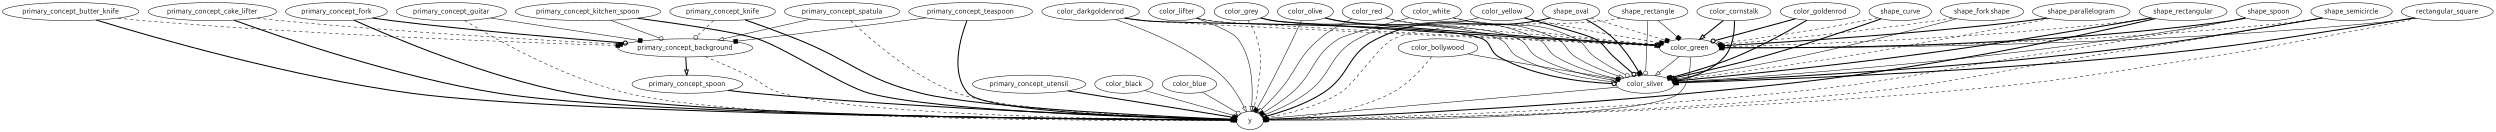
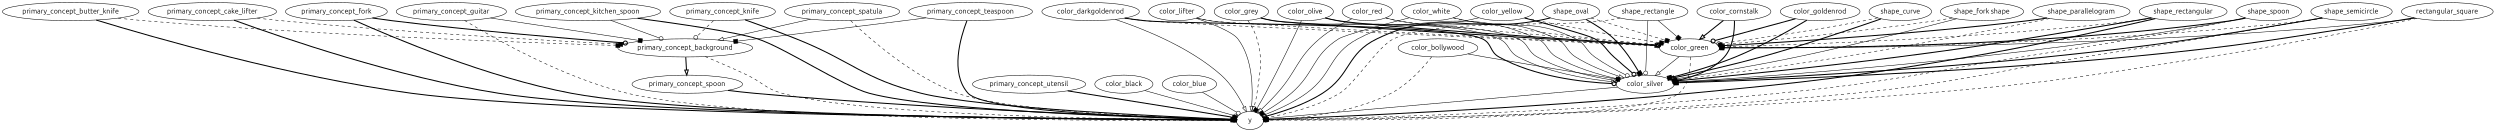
  strict digraph {
    fontname=Ubuntu
    node [fontname=Ubuntu]
    edge [arrowhead=box fontname=Ubuntu style=bold]
    primary_concept_background
    y
    primary_concept_spoon
    primary_concept_butter_knife
    primary_concept_cake_lifter
    primary_concept_fork
    primary_concept_guitar
    primary_concept_kitchen_spoon
    primary_concept_knife
    primary_concept_spatula
    primary_concept_teaspoon
    primary_concept_utensil
    color_black
    color_blue
    color_bollywood
    color_silver
    color_darkgoldenrod
    color_green
    n19 [label=color_lifter]
    color_grey
    color_olive
    color_red
    color_white
    color_yellow
    shape_oval
    shape_rectangle
    shape_rectangular
    shape_semicircle
    shape_spoon
    n30 [label=rectangular_square]
    color_cornstalk
    color_goldenrod
    shape_curve
    "shape_fork shape"
    shape_parallelogram
    primary_concept_background -> y [arrowhead=onormal style=dashed]
    primary_concept_background -> primary_concept_spoon [arrowhead=onormal]
    primary_concept_spoon -> y
    primary_concept_butter_knife -> primary_concept_background [style=dashed]
    primary_concept_butter_knife -> y
    primary_concept_cake_lifter -> primary_concept_background [style=dashed]
    primary_concept_cake_lifter -> y [arrowhead=onormal]
    primary_concept_fork -> primary_concept_background [arrowhead=odot]
    primary_concept_fork -> y [arrowhead=onormal]
    primary_concept_guitar -> primary_concept_background [style=solid]
    primary_concept_guitar -> y [arrowhead=odot style=dashed]
    primary_concept_kitchen_spoon -> primary_concept_background [arrowhead=odot style=solid]
    primary_concept_kitchen_spoon -> y [arrowhead=onormal]
    primary_concept_knife -> primary_concept_background [arrowhead=odot style=dashed]
    primary_concept_knife -> y [arrowhead=odot]
    primary_concept_spatula -> primary_concept_background [arrowhead=onormal style=solid]
    primary_concept_spatula -> y [arrowhead=onormal style=dashed]
    primary_concept_teaspoon -> primary_concept_background [style=solid]
    primary_concept_teaspoon -> y [arrowhead=onormal]
    primary_concept_utensil -> y
    color_black -> y [arrowhead=odot style=solid]
    color_blue -> y [arrowhead=odot style=solid]
    color_bollywood -> y [arrowhead=odot style=dashed]
    color_bollywood -> color_silver [style=solid]
    color_silver -> y [style=solid]
    color_darkgoldenrod -> y [arrowhead=onormal style=solid]
    color_darkgoldenrod -> color_silver [arrowhead=odot]
    color_darkgoldenrod -> color_green [arrowhead=odot style=dashed]
-   color_green -> y [arrowhead=odot style=solid]
+   color_green -> y [arrowhead=odot style=dashed]
    color_green -> color_silver [arrowhead=onormal style=solid]
    n19 -> y [arrowhead=onormal style=solid]
    n19 -> color_silver [arrowhead=onormal style=solid]
    n19 -> color_green [arrowhead=onormal style=dashed]
    color_grey -> y [arrowhead=onormal style=dashed]
    color_grey -> color_silver [arrowhead=odot style=solid]
    color_grey -> color_green [arrowhead=onormal]
    color_olive -> y [style=solid]
    color_olive -> color_silver [arrowhead=odot style=solid]
    color_olive -> color_green [arrowhead=odot]
    color_red -> y [arrowhead=onormal style=solid]
    color_red -> color_silver [arrowhead=onormal style=solid]
    color_red -> color_green [arrowhead=odot style=dashed]
    color_white -> y [style=solid]
    color_white -> color_silver [arrowhead=odot style=solid]
    color_white -> color_green [arrowhead=onormal style=dashed]
    color_yellow -> y [arrowhead=odot style=solid]
    color_yellow -> color_silver [arrowhead=odot]
    color_yellow -> color_green [style=dashed]
    shape_oval -> y [arrowhead=odot]
    shape_oval -> color_silver
    shape_oval -> color_green [style=dashed]
    shape_rectangle -> y [arrowhead=odot style=dashed]
    shape_rectangle -> color_silver [arrowhead=odot style=solid]
    shape_rectangle -> color_green [style=solid]
    shape_rectangular -> y [arrowhead=onormal]
    shape_rectangular -> color_silver
    shape_rectangular -> color_green [arrowhead=onormal style=dashed]
    shape_semicircle -> y [arrowhead=onormal style=dashed]
    shape_semicircle -> color_silver
    shape_semicircle -> color_green [style=dashed]
    shape_spoon -> y [style=dashed]
    shape_spoon -> color_silver [style=solid]
    shape_spoon -> color_green
    n30 -> y [style=dashed]
    n30 -> color_silver
    n30 -> color_green [style=solid]
    color_cornstalk -> color_silver
    color_cornstalk -> color_green [arrowhead=onormal]
    color_goldenrod -> color_silver
    color_goldenrod -> color_green [arrowhead=odot]
    shape_curve -> color_silver [arrowhead=onormal]
    shape_curve -> color_green [arrowhead=odot style=dashed]
    "shape_fork shape" -> color_silver [arrowhead=odot style=solid]
    "shape_fork shape" -> color_green [style=dashed]
    shape_parallelogram -> color_silver [arrowhead=onormal style=dashed]
    shape_parallelogram -> color_green [arrowhead=onormal]
  }
